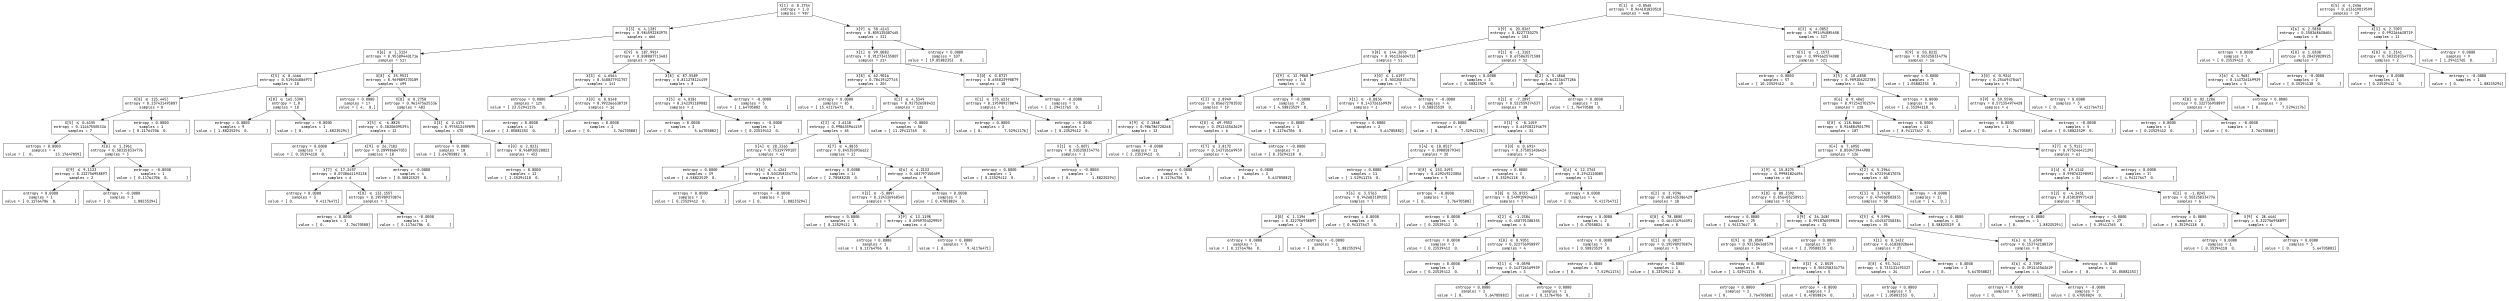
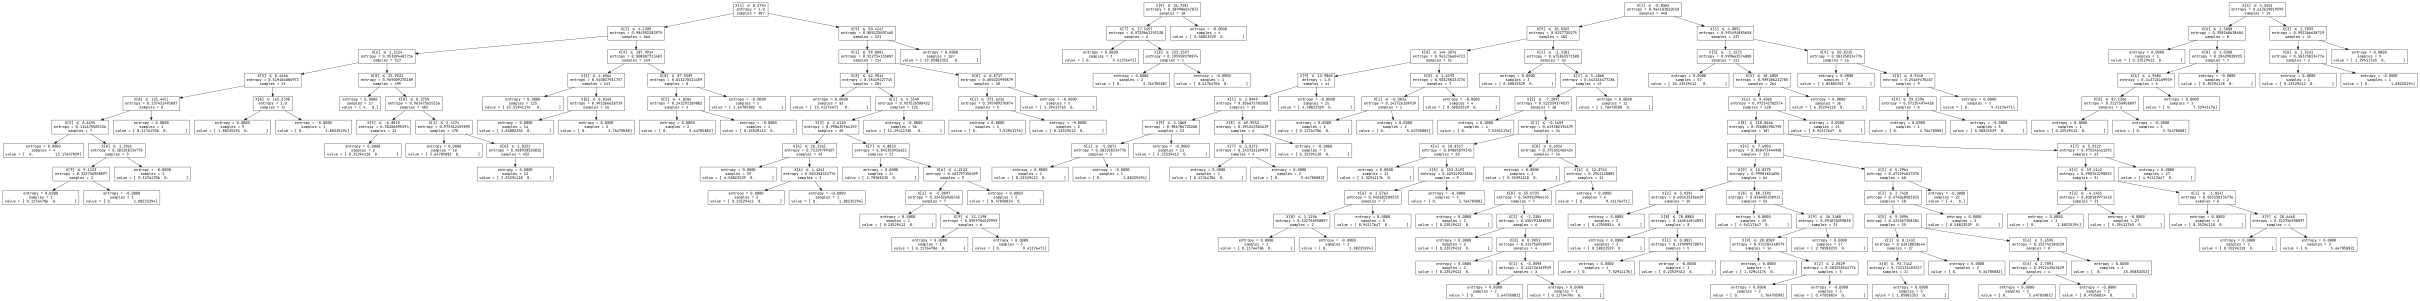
  digraph {
    fontname="JetBrains Mono"
    node [fontname="JetBrains Mono" shape=box]
    edge [fontname="JetBrains Mono"]
    n1 [label="X[1] <= 0.1754\nentropy = 1.0\nsamples = 987"]
    n2 [label="X[3] <= 4.1389\nentropy = 0.984592283975\nsamples = 666"]
    n3 [label="X[9] <= 50.4243\nentropy = 0.805125007465\nsamples = 321"]
    n4 [label="X[6] <= 1.3124\nentropy = 0.953094401716\nsamples = 517"]
    n5 [label="X[9] <= 187.9914\nentropy = 0.808807713483\nsamples = 149"]
    n6 [label="X[1] <= 99.0082\nentropy = 0.912734155807\nsamples = 214"]
    n7 [label="entropy = 0.0000\nsamples = 107\nvalue = [ 19.05882353   0.        ]"]
    n8 [label="X[5] <= 8.4466\nentropy = 0.519404086973\nsamples = 18"]
    n9 [label="X[8] <= 35.9521\nentropy = 0.969009270189\nsamples = 499"]
    n10 [label="X[3] <= 4.6564\nentropy = 0.540837931757\nsamples = 141"]
    n11 [label="X[8] <= 87.5589\nentropy = 0.811278124459\nsamples = 8"]
    n12 [label="X[8] <= 123.4453\nentropy = 0.157431493887\nsamples = 8"]
    n13 [label="X[8] <= 165.5398\nentropy = 1.0\nsamples = 10"]
    n14 [label="entropy = 0.0000\nsamples = 17\nvalue = [ 4.  0.]"]
    n15 [label="X[0] <= 0.2750\nentropy = 0.961475625336\nsamples = 482"]
    n16 [label="X[5] <= 0.6155\nentropy = 0.114675505336\nsamples = 7"]
    n17 [label="entropy = 0.0000\nsamples = 1\nvalue = [ 0.11764706  0.        ]"]
    n18 [label="entropy = 0.0000\nsamples = 9\nvalue = [ 1.88235294  0.        ]"]
    n19 [label="entropy = -0.0000\nsamples = 1\nvalue = [ 0.          1.88235294]"]
    n20 [label="entropy = 0.0000\nsamples = 4\nvalue = [  0.          13.17647059]"]
    n21 [label="X[0] <= 1.3961\nentropy = 0.503258334776\nsamples = 3"]
    n22 [label="X[9] <= 9.1123\nentropy = 0.322756958897\nsamples = 2"]
    n23 [label="entropy = -0.0000\nsamples = 1\nvalue = [ 0.11764706  0.        ]"]
    n24 [label="entropy = 0.0000\nsamples = 1\nvalue = [ 0.11764706  0.        ]"]
    n25 [label="entropy = -0.0000\nsamples = 1\nvalue = [ 0.          1.88235294]"]
    n26 [label="X[5] <= -6.8825\nentropy = 0.38206095394\nsamples = 12"]
    n27 [label="X[3] <= 2.4174\nentropy = 0.975512459895\nsamples = 470"]
    n28 [label="entropy = 0.0000\nsamples = 2\nvalue = [ 0.35294118  0.        ]"]
    n29 [label="X[9] <= 26.7182\nentropy = 0.289986047033\nsamples = 10"]
    n30 [label="entropy = 0.0000\nsamples = 18\nvalue = [ 3.64705882  0.        ]"]
    n31 [label="X[0] <= 2.0232\nentropy = 0.968930520822\nsamples = 452"]
    n32 [label="X[7] <= 17.3457\nentropy = 0.0730661193138\nsamples = 6"]
    n33 [label="entropy = -0.0000\nsamples = 4\nvalue = [ 0.58823529  0.        ]"]
    n34 [label="entropy = 0.0000\nsamples = 3\nvalue = [ 0.          9.41176471]"]
    n35 [label="X[8] <= 133.1557\nentropy = 0.195909270874\nsamples = 3"]
    n36 [label="entropy = 0.0000\nsamples = 2\nvalue = [ 0.          3.76470588]"]
    n37 [label="entropy = -0.0000\nsamples = 1\nvalue = [ 0.11764706  0.        ]"]
    n38 [label="entropy = 0.0000\nsamples = 12\nvalue = [ 2.35294118  0.        ]"]
    n39 [label="X[1] <= -0.0565\nentropy = 0.964101820518\nsamples = 440"]
    n40 [label="X[9] <= 20.0365\nentropy = 0.8227730275\nsamples = 103"]
    n41 [label="X[3] <= 4.0052\nentropy = 0.991494885658\nsamples = 337"]
    n42 [label="X[8] <= 144.3076\nentropy = 0.961236604723\nsamples = 51"]
    n43 [label="X[1] <= -1.3101\nentropy = 0.675863571588\nsamples = 52"]
    n44 [label="X[5] <= -1.1573\nentropy = 0.999662574008\nsamples = 321"]
    n45 [label="X[9] <= 50.8215\nentropy = 0.503258334776\nsamples = 16"]
    n46 [label="X[9] <= 13.9860\nentropy = 1.0\nsamples = 44"]
    n47 [label="X[0] <= 1.6197\nentropy = 0.503258334776\nsamples = 7"]
    n48 [label="entropy = 0.0000\nsamples = 3\nvalue = [ 0.58823529  0.        ]"]
    n49 [label="X[2] <= 5.4868\nentropy = 0.643236477286\nsamples = 49"]
    n50 [label="X[3] <= 2.8949\nentropy = 0.856672703502\nsamples = 19"]
    n51 [label="entropy = -0.0000\nsamples = 25\nvalue = [ 4.58823529  0.        ]"]
    n52 [label="X[1] <= -0.0836\nentropy = 0.143726169939\nsamples = 3"]
    n53 [label="entropy = -0.0000\nsamples = 4\nvalue = [ 0.58823529  0.        ]"]
    n54 [label="X[9] <= 3.1868\nentropy = 0.986786720268\nsamples = 13"]
    n55 [label="X[8] <= 69.9552\nentropy = 0.391243563629\nsamples = 6"]
    n56 [label="X[1] <= -5.0072\nentropy = 0.503258334776\nsamples = 2"]
    n57 [label="entropy = -0.0000\nsamples = 11\nvalue = [ 2.23529412  0.        ]"]
    n58 [label="X[7] <= 3.8172\nentropy = 0.143726169939\nsamples = 4"]
    n59 [label="entropy = -0.0000\nsamples = 2\nvalue = [ 0.35294118  0.        ]"]
    n60 [label="entropy = 0.0000\nsamples = 1\nvalue = [ 0.23529412  0.        ]"]
    n61 [label="entropy = -0.0000\nsamples = 1\nvalue = [ 0.          1.88235294]"]
    n62 [label="entropy = 0.0000\nsamples = 1\nvalue = [ 0.11764706  0.        ]"]
    n63 [label="entropy = 0.0000\nsamples = 3\nvalue = [ 0.          5.64705882]"]
    n64 [label="entropy = 0.0000\nsamples = 1\nvalue = [ 0.11764706  0.        ]"]
    n65 [label="entropy = 0.0000\nsamples = 2\nvalue = [ 0.          5.64705882]"]
    n66 [label="X[2] <= -7.2895\nentropy = 0.522559374537\nsamples = 38"]
    n67 [label="entropy = 0.0000\nsamples = 11\nvalue = [ 1.76470588  0.        ]"]
    n68 [label="entropy = 0.0000\nsamples = 4\nvalue = [ 0.          7.52941176]"]
    n69 [label="X[1] <= -0.1459\nentropy = 0.619382194679\nsamples = 34"]
    n70 [label="X[4] <= 10.8517\nentropy = 0.89805879345\nsamples = 20"]
    n71 [label="X[0] <= 0.6924\nentropy = 0.375051406424\nsamples = 14"]
    n72 [label="entropy = 0.0000\nsamples = 11\nvalue = [ 1.52941176  0.        ]"]
    n73 [label="X[8] <= 153.3493\nentropy = 0.629249223856\nsamples = 9"]
    n74 [label="entropy = 0.0000\nsamples = 3\nvalue = [ 0.35294118  0.        ]"]
    n75 [label="X[6] <= 12.3763\nentropy = 0.2942120085\nsamples = 11"]
    n76 [label="X[6] <= 3.5763\nentropy = 0.942683189255\nsamples = 7"]
    n77 [label="entropy = -0.0000\nsamples = 2\nvalue = [ 0.          3.76470588]"]
    n78 [label="X[0] <= 1.1196\nentropy = 0.322756958897\nsamples = 2"]
    n79 [label="entropy = 0.0000\nsamples = 5\nvalue = [ 0.94117647  0.        ]"]
    n80 [label="entropy = 0.0000\nsamples = 1\nvalue = [ 0.11764706  0.        ]"]
    n81 [label="entropy = -0.0000\nsamples = 1\nvalue = [ 0.          1.88235294]"]
    n82 [label="X[8] <= 55.0725\nentropy = 0.549910904633\nsamples = 7"]
    n83 [label="entropy = 0.0000\nsamples = 4\nvalue = [ 0.          9.41176471]"]
    n84 [label="entropy = 0.0000\nsamples = 1\nvalue = [ 0.23529412  0.        ]"]
    n85 [label="X[2] <= -1.2304\nentropy = 0.450791388355\nsamples = 6"]
    n86 [label="entropy = 0.0000\nsamples = 2\nvalue = [ 0.23529412  0.        ]"]
    n87 [label="X[0] <= 0.9051\nentropy = 0.322756958897\nsamples = 4"]
    n88 [label="entropy = 0.0000\nsamples = 1\nvalue = [ 0.23529412  0.        ]"]
    n89 [label="X[1] <= -0.0598\nentropy = 0.143726169939\nsamples = 3"]
    n90 [label="entropy = 0.0000\nsamples = 2\nvalue = [ 0.          5.64705882]"]
    n91 [label="entropy = 0.0000\nsamples = 1\nvalue = [ 0.11764706  0.        ]"]
    n92 [label="entropy = 0.0000\nsamples = 57\nvalue = [ 10.23529412   0.        ]"]
    n93 [label="X[5] <= 18.6850\nentropy = 0.989206232785\nsamples = 264"]
    n94 [label="entropy = 0.0000\nsamples = 7\nvalue = [ 1.05882353  0.        ]"]
    n95 [label="X[0] <= 0.9340\nentropy = 0.25469470467\nsamples = 9"]
    n96 [label="X[6] <= 9.4065\nentropy = 0.972342702574\nsamples = 228"]
    n97 [label="entropy = 0.0000\nsamples = 36\nvalue = [ 6.35294118  0.        ]"]
    n98 [label="X[8] <= 118.8666\nentropy = 0.926884901795\nsamples = 187"]
    n99 [label="entropy = 0.0000\nsamples = 41\nvalue = [ 8.94117647  0.        ]"]
    n100 [label="X[4] <= 7.6950\nentropy = 0.850473944908\nsamples = 126"]
    n101 [label="X[7] <= 5.9122\nentropy = 0.975246421293\nsamples = 61"]
    n102 [label="X[9] <= 15.8275\nentropy = 0.99981824696\nsamples = 66"]
    n103 [label="X[2] <= 5.2964\nentropy = 0.672294817076\nsamples = 60"]
    n104 [label="X[4] <= 19.4142\nentropy = 0.990762290592\nsamples = 34"]
    n105 [label="entropy = 0.0000\nsamples = 27\nvalue = [ 4.94117647  0.        ]"]
    n106 [label="X[2] <= 3.9396\nentropy = 0.601435386429\nsamples = 10"]
    n107 [label="X[8] <= 80.3392\nentropy = 0.856405238913\nsamples = 56"]
    n108 [label="X[3] <= 3.7428\nentropy = 0.474060503833\nsamples = 38"]
    n109 [label="entropy = -0.0000\nsamples = 22\nvalue = [ 4.  0.]"]
    n110 [label="entropy = 0.0000\nsamples = 2\nvalue = [ 0.47058824  0.        ]"]
    n111 [label="X[8] <= 78.8880\nentropy = 0.464514944091\nsamples = 8"]
    n112 [label="entropy = 0.0000\nsamples = 25\nvalue = [ 4.94117647  0.        ]"]
    n113 [label="X[9] <= 36.3480\nentropy = 0.991076059838\nsamples = 31"]
    n114 [label="entropy = 0.0000\nsamples = 3\nvalue = [ 0.58823529  0.        ]"]
    n115 [label="X[1] <= 0.0827\nentropy = 0.195909270874\nsamples = 5"]
    n116 [label="entropy = 0.0000\nsamples = 4\nvalue = [ 0.          7.52941176]"]
    n117 [label="entropy = -0.0000\nsamples = 1\nvalue = [ 0.23529412  0.        ]"]
    n118 [label="X[9] <= 28.0509\nentropy = 0.931304368579\nsamples = 14"]
    n119 [label="entropy = 0.0000\nsamples = 17\nvalue = [ 2.70588235  0.        ]"]
    n120 [label="entropy = 0.0000\nsamples = 9\nvalue = [ 1.52941176  0.        ]"]
    n121 [label="X[2] <= 2.0529\nentropy = 0.503258334776\nsamples = 5"]
    n122 [label="entropy = 0.0000\nsamples = 2\nvalue = [ 0.          3.76470588]"]
    n123 [label="entropy = -0.0000\nsamples = 3\nvalue = [ 0.47058824  0.        ]"]
    n124 [label="X[5] <= 9.5996\nentropy = 0.434567358384\nsamples = 35"]
    n125 [label="entropy = 0.0000\nsamples = 3\nvalue = [ 0.58823529  0.        ]"]
    n126 [label="X[1] <= 0.1432\nentropy = 0.61838028644\nsamples = 27"]
    n127 [label="X[6] <= 5.6590\nentropy = 0.153742180329\nsamples = 8"]
    n128 [label="X[8] <= 93.7442\nentropy = 0.733131493327\nsamples = 24"]
    n129 [label="entropy = 0.0000\nsamples = 3\nvalue = [ 0.          5.64705882]"]
    n130 [label="X[6] <= 2.7092\nentropy = 0.391243563629\nsamples = 4"]
    n131 [label="entropy = 0.0000\nsamples = 4\nvalue = [  0.          15.05882353]"]
    n132 [label="entropy = 0.0000\nsamples = 5\nvalue = [ 1.05882353  0.        ]"]
    n133 [label="X[5] <= 4.2456\nentropy = 0.613619019599\nsamples = 19"]
    n134 [label="X[6] <= 2.5880\nentropy = 0.358268638604\nsamples = 8"]
    n135 [label="X[3] <= 2.7093\nentropy = 0.992266638719\nsamples = 11"]
    n136 [label="entropy = 0.0000\nsamples = 1\nvalue = [ 0.23529412  0.        ]"]
    n137 [label="X[0] <= 1.0308\nentropy = 0.28429028925\nsamples = 7"]
    n138 [label="X[0] <= 1.3141\nentropy = 0.503258334776\nsamples = 2"]
    n139 [label="entropy = 0.0000\nsamples = 9\nvalue = [ 1.29411765  0.        ]"]
    n140 [label="X[6] <= 4.9683\nentropy = 0.143726169939\nsamples = 5"]
    n141 [label="entropy = -0.0000\nsamples = 2\nvalue = [ 0.35294118  0.        ]"]
    n142 [label="X[8] <= 82.1206\nentropy = 0.322756958897\nsamples = 2"]
    n143 [label="entropy = 0.0000\nsamples = 3\nvalue = [ 0.          7.52941176]"]
    n144 [label="entropy = 0.0000\nsamples = 1\nvalue = [ 0.23529412  0.        ]"]
    n145 [label="entropy = -0.0000\nsamples = 1\nvalue = [ 0.          3.76470588]"]
    n146 [label="entropy = 0.0000\nsamples = 1\nvalue = [ 0.23529412  0.        ]"]
    n147 [label="entropy = -0.0000\nsamples = 1\nvalue = [ 0.          1.88235294]"]
    n148 [label="entropy = 0.0000\nsamples = 2\nvalue = [ 0.          5.64705882]"]
    n149 [label="entropy = -0.0000\nsamples = 2\nvalue = [ 0.47058824  0.        ]"]
    n150 [label="X[2] <= -4.2451\nentropy = 0.830189971418\nsamples = 28"]
    n151 [label="X[2] <= -1.8245\nentropy = 0.503258334776\nsamples = 6"]
    n152 [label="entropy = 0.0000\nsamples = 1\nvalue = [ 0.          1.88235294]"]
    n153 [label="entropy = -0.0000\nsamples = 27\nvalue = [ 5.29411765  0.        ]"]
    n154 [label="entropy = 0.0000\nsamples = 2\nvalue = [ 0.35294118  0.        ]"]
    n155 [label="X[9] <= 28.6460\nentropy = 0.322756958897\nsamples = 4"]
    n156 [label="entropy = 0.0000\nsamples = 1\nvalue = [ 0.35294118  0.        ]"]
    n157 [label="entropy = 0.0000\nsamples = 3\nvalue = [ 0.          5.64705882]"]
    n158 [label="X[9] <= 59.5596\nentropy = 0.571354974428\nsamples = 6"]
    n159 [label="entropy = 0.0000\nsamples = 3\nvalue = [ 0.          9.41176471]"]
    n160 [label="entropy = 0.0000\nsamples = 1\nvalue = [ 0.          3.76470588]"]
    n161 [label="entropy = -0.0000\nsamples = 5\nvalue = [ 0.58823529  0.        ]"]
    n162 [label="entropy = 0.0000\nsamples = 125\nvalue = [ 23.52941176   0.        ]"]
    n163 [label="X[0] <= 0.8148\nentropy = 0.992266638719\nsamples = 16"]
    n164 [label="X[5] <= 4.0186\nentropy = 0.242292189082\nsamples = 3"]
    n165 [label="entropy = -0.0000\nsamples = 5\nvalue = [ 1.64705882  0.        ]"]
    n166 [label="entropy = 0.0000\nsamples = 14\nvalue = [ 3.05882353  0.        ]"]
    n167 [label="entropy = 0.0000\nsamples = 2\nvalue = [ 0.          3.76470588]"]
    n168 [label="entropy = 0.0000\nsamples = 2\nvalue = [ 0.          5.64705882]"]
    n169 [label="entropy = -0.0000\nsamples = 1\nvalue = [ 0.23529412  0.        ]"]
    n170 [label="X[8] <= 62.9016\nentropy = 0.78419427745\nsamples = 204"]
    n171 [label="X[0] <= 0.8717\nentropy = 0.655023990879\nsamples = 10"]
    n172 [label="entropy = 0.0000\nsamples = 83\nvalue = [ 15.41176471   0.        ]"]
    n173 [label="X[2] <= 4.5349\nentropy = 0.927526588432\nsamples = 121"]
    n174 [label="X[1] <= 273.6236\nentropy = 0.195909270874\nsamples = 5"]
    n175 [label="entropy = -0.0000\nsamples = 5\nvalue = [ 1.29411765  0.        ]"]
    n176 [label="X[3] <= 3.6110\nentropy = 0.998635964159\nsamples = 65"]
    n177 [label="entropy = -0.0000\nsamples = 56\nvalue = [ 11.29411765   0.        ]"]
    n178 [label="X[4] <= 20.3263\nentropy = 0.75319799107\nsamples = 42"]
    n179 [label="X[7] <= 4.8835\nentropy = 0.845350936622\nsamples = 23"]
    n180 [label="entropy = 0.0000\nsamples = 39\nvalue = [ 6.58823529  0.        ]"]
    n181 [label="X[6] <= 4.4261\nentropy = 0.503258334776\nsamples = 3"]
    n182 [label="entropy = 0.0000\nsamples = 14\nvalue = [ 2.70588235  0.        ]"]
    n183 [label="X[6] <= 4.2133\nentropy = 0.403797150499\nsamples = 9"]
    n184 [label="entropy = 0.0000\nsamples = 2\nvalue = [ 0.23529412  0.        ]"]
    n185 [label="entropy = -0.0000\nsamples = 1\nvalue = [ 0.          1.88235294]"]
    n186 [label="X[2] <= -5.0097\nentropy = 0.224326960345\nsamples = 7"]
    n187 [label="entropy = 0.0000\nsamples = 2\nvalue = [ 0.47058824  0.        ]"]
    n188 [label="entropy = 0.0000\nsamples = 1\nvalue = [ 0.23529412  0.        ]"]
    n189 [label="X[9] <= 13.1198\nentropy = 0.0959704029959\nsamples = 6"]
    n190 [label="entropy = 0.0000\nsamples = 1\nvalue = [ 0.11764706  0.        ]"]
    n191 [label="entropy = 0.0000\nsamples = 5\nvalue = [ 0.          9.41176471]"]
    n192 [label="entropy = 0.0000\nsamples = 3\nvalue = [ 0.          7.52941176]"]
    n193 [label="entropy = -0.0000\nsamples = 2\nvalue = [ 0.23529412  0.        ]"]
    n1 -> n2
    n1 -> n3
    n2 -> n4
    n2 -> n5
    n3 -> n6
    n3 -> n7
    n4 -> n8
    n4 -> n9
    n5 -> n10
    n5 -> n11
    n6 -> n170
    n6 -> n171
    n8 -> n12
    n8 -> n13
    n9 -> n14
    n9 -> n15
    n10 -> n162
    n10 -> n163
    n11 -> n164
    n11 -> n165
    n12 -> n16
    n12 -> n17
    n13 -> n18
    n13 -> n19
    n15 -> n26
    n15 -> n27
    n16 -> n20
    n16 -> n21
    n21 -> n22
    n21 -> n23
    n22 -> n24
    n22 -> n25
    n26 -> n28
-   n26 -> n29
    n27 -> n30
    n27 -> n31
    n29 -> n32
    n29 -> n33
    n31 -> n38
    n32 -> n34
    n32 -> n35
    n35 -> n36
    n35 -> n37
    n39 -> n40
    n39 -> n41
    n40 -> n42
    n40 -> n43
    n41 -> n44
    n41 -> n45
    n42 -> n46
    n42 -> n47
    n43 -> n48
    n43 -> n49
    n44 -> n92
    n44 -> n93
    n45 -> n94
    n45 -> n95
    n46 -> n50
    n46 -> n51
    n47 -> n52
    n47 -> n53
    n49 -> n66
    n49 -> n67
    n50 -> n54
    n50 -> n55
    n52 -> n64
    n52 -> n65
    n54 -> n56
    n54 -> n57
    n55 -> n58
    n55 -> n59
    n56 -> n60
    n56 -> n61
    n58 -> n62
    n58 -> n63
    n66 -> n68
    n66 -> n69
    n69 -> n70
    n69 -> n71
    n70 -> n72
    n70 -> n73
    n71 -> n74
    n71 -> n75
    n73 -> n76
    n73 -> n77
    n75 -> n82
    n75 -> n83
    n76 -> n78
    n76 -> n79
    n78 -> n80
    n78 -> n81
    n82 -> n84
    n82 -> n85
    n85 -> n86
    n85 -> n87
    n87 -> n88
    n87 -> n89
    n89 -> n90
    n89 -> n91
    n93 -> n96
    n93 -> n97
    n95 -> n158
    n95 -> n159
    n96 -> n98
    n96 -> n99
    n98 -> n100
    n98 -> n101
    n100 -> n102
    n100 -> n103
    n101 -> n104
    n101 -> n105
    n102 -> n106
    n102 -> n107
    n103 -> n108
    n103 -> n109
    n104 -> n150
    n104 -> n151
    n106 -> n110
    n106 -> n111
    n107 -> n112
    n107 -> n113
    n108 -> n124
    n108 -> n125
    n111 -> n114
    n111 -> n115
    n113 -> n118
    n113 -> n119
    n115 -> n116
    n115 -> n117
    n118 -> n120
    n118 -> n121
    n121 -> n122
    n121 -> n123
    n124 -> n126
    n124 -> n127
    n126 -> n128
    n126 -> n129
    n127 -> n130
    n127 -> n131
    n128 -> n132
    n130 -> n148
    n130 -> n149
    n133 -> n134
    n133 -> n135
    n134 -> n136
    n134 -> n137
    n135 -> n138
    n135 -> n139
    n137 -> n140
    n137 -> n141
    n138 -> n146
    n138 -> n147
    n140 -> n142
    n140 -> n143
    n142 -> n144
    n142 -> n145
    n150 -> n152
    n150 -> n153
    n151 -> n154
    n151 -> n155
    n155 -> n156
    n155 -> n157
    n158 -> n160
    n158 -> n161
    n163 -> n166
    n163 -> n167
    n164 -> n168
    n164 -> n169
    n170 -> n172
    n170 -> n173
    n171 -> n174
    n171 -> n175
    n173 -> n176
    n173 -> n177
    n174 -> n192
    n174 -> n193
    n176 -> n178
    n176 -> n179
    n178 -> n180
    n178 -> n181
    n179 -> n182
    n179 -> n183
    n181 -> n184
    n181 -> n185
    n183 -> n186
    n183 -> n187
    n186 -> n188
    n186 -> n189
    n189 -> n190
    n189 -> n191
  }
